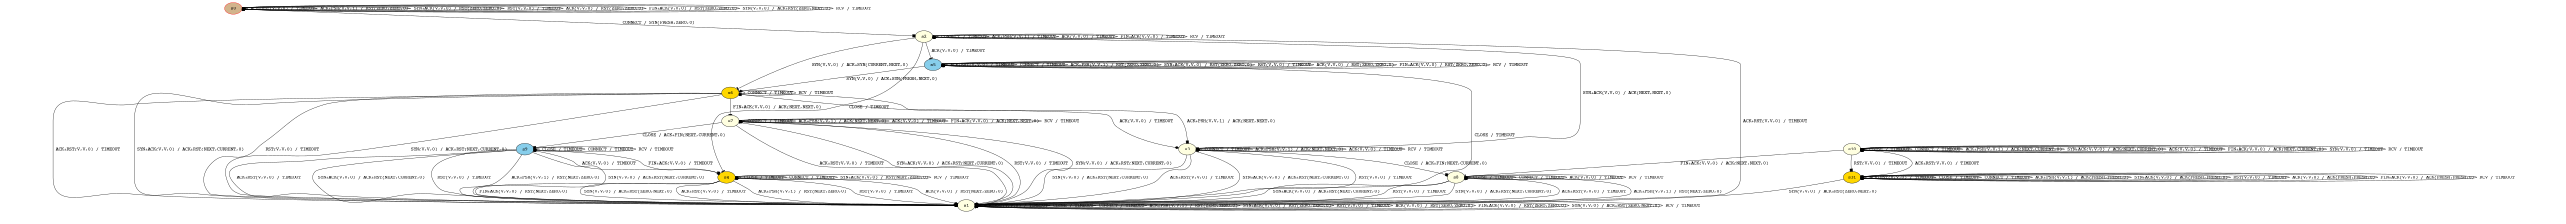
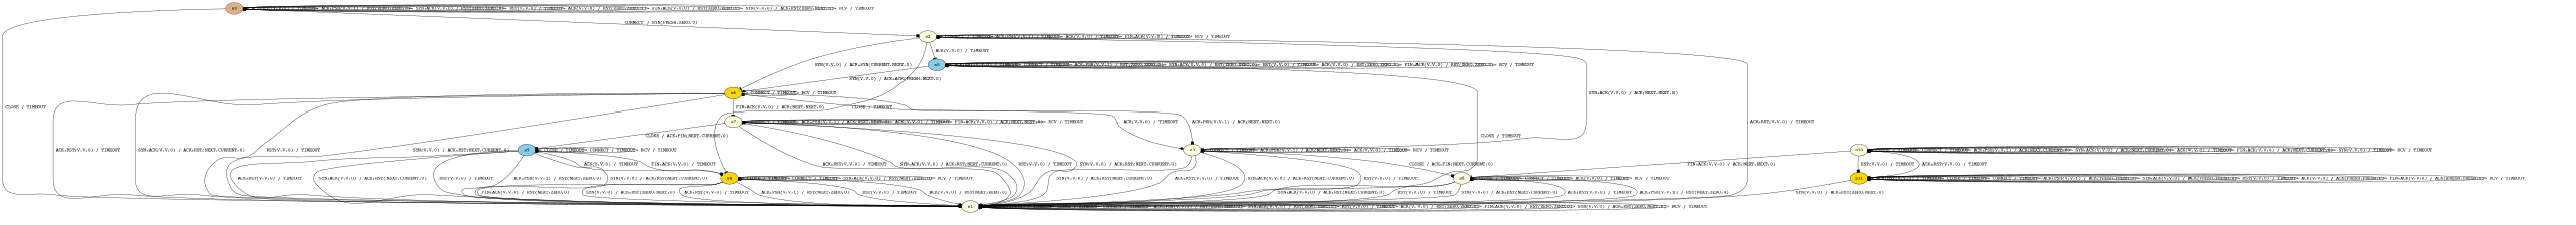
  digraph {
    fontname="Courier Prime"
    node [fillcolor=lightyellow fontname="Courier Prime" style=filled]
    edge [arrowhead=diamond fontname="Courier Prime"]
    n1 [color=red fillcolor=tan label=s0]
    n2 [label=s1]
    n3 [label=s2]
    n4 [label=s3]
    n5 [fillcolor=gold label=s4]
    n6 [fillcolor=skyblue label=s5]
    n7 [fillcolor=gold label=s6]
    n8 [label=s8]
    n9 [label=s7]
    n10 [fillcolor=skyblue label=s9]
    n11 [label=s10]
    n12 [fillcolor=gold label=s31]
    n1 -> n1 [label=" ACK+RST(V,V,0) / TIMEOUT "]
    n1 -> n1 [arrowhead=tee label=" ACK+PSH(V,V,1) / RST(ZERO,ZERO,0) "]
    n1 -> n1 [label=" SYN+ACK(V,V,0) / RST(ZERO,ZERO,0) "]
    n1 -> n1 [arrowhead=tee label=" RST(V,V,0) / TIMEOUT "]
    n1 -> n1 [arrowhead=box label=" ACK(V,V,0) / RST(ZERO,ZERO,0) "]
    n1 -> n1 [label=" FIN+ACK(V,V,0) / RST(ZERO,ZERO,0) "]
    n1 -> n1 [arrowhead=tee label=" SYN(V,V,0) / ACK+RST(ZERO,NEXT,0) "]
    n1 -> n1 [arrowhead=box label=" RCV / TIMEOUT "]
+   n1 -> n2 [label=" CLOSE / TIMEOUT "]
    n1 -> n3 [arrowhead=box label=" CONNECT / SYN(FRESH,ZERO,0) "]
    n2 -> n2 [arrowhead=tee label=" ACK+RST(V,V,0) / TIMEOUT "]
    n2 -> n2 [label=" CLOSE / TIMEOUT "]
    n2 -> n2 [label=" CONNECT / TIMEOUT "]
    n2 -> n2 [label=" ACK+PSH(V,V,1) / RST(ZERO,ZERO,0) "]
    n2 -> n2 [arrowhead=tee label=" SYN+ACK(V,V,0) / RST(ZERO,ZERO,0) "]
    n2 -> n2 [arrowhead=box label=" RST(V,V,0) / TIMEOUT "]
    n2 -> n2 [label=" ACK(V,V,0) / RST(ZERO,ZERO,0) "]
    n2 -> n2 [label=" FIN+ACK(V,V,0) / RST(ZERO,ZERO,0) "]
    n2 -> n2 [arrowhead=tee label=" SYN(V,V,0) / ACK+RST(ZERO,NEXT,0) "]
    n2 -> n2 [arrowhead=box label=" RCV / TIMEOUT "]
    n3 -> n2 [label=" ACK+RST(V,V,0) / TIMEOUT "]
    n3 -> n3 [arrowhead=tee label=" CONNECT / TIMEOUT "]
    n3 -> n3 [label=" ACK+PSH(V,V,1) / TIMEOUT "]
    n3 -> n3 [label=" ACK(V,V,0) / TIMEOUT "]
    n3 -> n3 [arrowhead=box label=" FIN+ACK(V,V,0) / TIMEOUT "]
    n3 -> n3 [label=" RCV / TIMEOUT "]
    n3 -> n4 [arrowhead=box label=" SYN+ACK(V,V,0) / ACK(NEXT,NEXT,0) "]
    n3 -> n5 [arrowhead=tee label=" CLOSE / TIMEOUT "]
    n3 -> n6 [arrowhead=tee label=" ACK(V,V,0) / TIMEOUT "]
    n3 -> n7 [arrowhead=tee label=" SYN(V,V,0) / ACK+SYN(CURRENT,NEXT,0) "]
    n4 -> n2 [label=" ACK+RST(V,V,0) / TIMEOUT "]
    n4 -> n2 [arrowhead=box label=" SYN+ACK(V,V,0) / ACK+RST(NEXT,CURRENT,0) "]
    n4 -> n2 [arrowhead=tee label=" RST(V,V,0) / TIMEOUT "]
    n4 -> n2 [label=" SYN(V,V,0) / ACK+RST(NEXT,CURRENT,0) "]
    n4 -> n4 [label=" CONNECT / TIMEOUT "]
    n4 -> n4 [label=" ACK+PSH(V,V,1) / ACK(NEXT,NEXT,0) "]
    n4 -> n4 [label=" ACK(V,V,0) / TIMEOUT "]
    n4 -> n4 [arrowhead=box label=" RCV / TIMEOUT "]
    n4 -> n8 [arrowhead=box label=" CLOSE / ACK+FIN(NEXT,CURRENT,0) "]
    n5 -> n2 [label=" ACK+RST(V,V,0) / TIMEOUT "]
    n5 -> n2 [label=" ACK+PSH(V,V,1) / RST(NEXT,ZERO,0) "]
    n5 -> n2 [label=" RST(V,V,0) / TIMEOUT "]
    n5 -> n2 [label=" ACK(V,V,0) / RST(NEXT,ZERO,0) "]
    n5 -> n2 [arrowhead=box label=" FIN+ACK(V,V,0) / RST(NEXT,ZERO,0) "]
    n5 -> n2 [label=" SYN(V,V,0) / ACK+RST(ZERO,NEXT,0) "]
    n5 -> n5 [arrowhead=box label=" CLOSE / TIMEOUT "]
    n5 -> n5 [label=" CONNECT / TIMEOUT "]
    n5 -> n5 [arrowhead=tee label=" SYN+ACK(V,V,0) / RST(NEXT,ZERO,0) "]
    n5 -> n5 [label=" RCV / TIMEOUT "]
    n6 -> n2 [arrowhead=tee label=" CLOSE / TIMEOUT "]
    n6 -> n6 [label=" ACK+RST(V,V,0) / TIMEOUT "]
    n6 -> n6 [arrowhead=tee label=" CONNECT / TIMEOUT "]
    n6 -> n6 [label=" ACK+PSH(V,V,1) / RST(ZERO,ZERO,0) "]
    n6 -> n6 [label=" SYN+ACK(V,V,0) / RST(ZERO,ZERO,0) "]
    n6 -> n6 [label=" RST(V,V,0) / TIMEOUT "]
    n6 -> n6 [arrowhead=box label=" ACK(V,V,0) / RST(ZERO,ZERO,0) "]
    n6 -> n6 [arrowhead=box label=" FIN+ACK(V,V,0) / RST(ZERO,ZERO,0) "]
    n6 -> n6 [arrowhead=box label=" RCV / TIMEOUT "]
-   n6 -> n7 [label=" SYN(V,V,0) / ACK+SYN(FRESH,NEXT,0) "]
+   n6 -> n7 [label=" SYN(V,V,0) / ACK+ACK(FRESH,NEXT,0) "]
    n7 -> n2 [arrowhead=tee label=" ACK+RST(V,V,0) / TIMEOUT "]
    n7 -> n2 [arrowhead=tee label=" SYN+ACK(V,V,0) / ACK+RST(NEXT,CURRENT,0) "]
    n7 -> n2 [label=" RST(V,V,0) / TIMEOUT "]
    n7 -> n2 [arrowhead=tee label=" SYN(V,V,0) / ACK+RST(NEXT,CURRENT,0) "]
    n7 -> n4 [arrowhead=box label=" ACK+PSH(V,V,1) / ACK(NEXT,NEXT,0) "]
    n7 -> n4 [label=" ACK(V,V,0) / TIMEOUT "]
    n7 -> n7 [arrowhead=tee label=" CONNECT / TIMEOUT "]
    n7 -> n7 [arrowhead=box label=" RCV / TIMEOUT "]
    n7 -> n9 [arrowhead=tee label=" FIN+ACK(V,V,0) / ACK(NEXT,NEXT,0) "]
    n8 -> n2 [arrowhead=box label=" ACK+RST(V,V,0) / TIMEOUT "]
    n8 -> n2 [arrowhead=tee label=" ACK+PSH(V,V,1) / RST(NEXT,ZERO,0) "]
    n8 -> n2 [label=" SYN+ACK(V,V,0) / ACK+RST(NEXT,CURRENT,0) "]
    n8 -> n2 [arrowhead=box label=" RST(V,V,0) / TIMEOUT "]
    n8 -> n2 [label=" SYN(V,V,0) / ACK+RST(NEXT,CURRENT,0) "]
    n8 -> n8 [label=" CLOSE / TIMEOUT "]
    n8 -> n8 [arrowhead=box label=" CONNECT / TIMEOUT "]
    n8 -> n8 [arrowhead=box label=" ACK(V,V,0) / TIMEOUT "]
    n8 -> n8 [arrowhead=tee label=" RCV / TIMEOUT "]
    n9 -> n2 [arrowhead=tee label=" ACK+RST(V,V,0) / TIMEOUT "]
    n9 -> n2 [label=" SYN+ACK(V,V,0) / ACK+RST(NEXT,CURRENT,0) "]
    n9 -> n2 [arrowhead=box label=" RST(V,V,0) / TIMEOUT "]
    n9 -> n2 [arrowhead=tee label=" SYN(V,V,0) / ACK+RST(NEXT,CURRENT,0) "]
    n9 -> n9 [arrowhead=box label=" CONNECT / TIMEOUT "]
    n9 -> n9 [arrowhead=box label=" ACK+PSH(V,V,1) / ACK(NEXT,NEXT,0) "]
    n9 -> n9 [label=" ACK(V,V,0) / TIMEOUT "]
    n9 -> n9 [arrowhead=tee label=" FIN+ACK(V,V,0) / ACK(NEXT,NEXT,0) "]
    n9 -> n9 [label=" RCV / TIMEOUT "]
    n9 -> n10 [arrowhead=box label=" CLOSE / ACK+FIN(NEXT,CURRENT,0) "]
    n10 -> n2 [arrowhead=box label=" ACK+RST(V,V,0) / TIMEOUT "]
    n10 -> n2 [label=" ACK+PSH(V,V,1) / RST(NEXT,ZERO,0) "]
    n10 -> n2 [arrowhead=tee label=" SYN+ACK(V,V,0) / ACK+RST(NEXT,CURRENT,0) "]
    n10 -> n2 [label=" RST(V,V,0) / TIMEOUT "]
    n10 -> n2 [label=" SYN(V,V,0) / ACK+RST(NEXT,CURRENT,0) "]
    n10 -> n5 [arrowhead=box label=" ACK(V,V,0) / TIMEOUT "]
    n10 -> n5 [arrowhead=tee label=" FIN+ACK(V,V,0) / TIMEOUT "]
    n10 -> n10 [label=" CLOSE / TIMEOUT "]
    n10 -> n10 [arrowhead=tee label=" CONNECT / TIMEOUT "]
    n10 -> n10 [arrowhead=box label=" RCV / TIMEOUT "]
    n11 -> n8 [arrowhead=tee label=" FIN+ACK(V,V,0) / ACK(NEXT,NEXT,0) "]
    n11 -> n11 [label=" CLOSE / TIMEOUT "]
    n11 -> n11 [arrowhead=box label=" CONNECT / TIMEOUT "]
    n11 -> n11 [arrowhead=box label=" ACK+PSH(V,V,1) / ACK(NEXT,CURRENT,0) "]
    n11 -> n11 [arrowhead=box label=" SYN+ACK(V,V,0) / ACK(NEXT,CURRENT,0) "]
    n11 -> n11 [arrowhead=box label=" ACK(V,V,0) / TIMEOUT "]
    n11 -> n11 [arrowhead=tee label=" FIN+ACK(V,V,0) / ACK(NEXT,CURRENT,0) "]
    n11 -> n11 [arrowhead=box label=" SYN(V,V,0) / TIMEOUT "]
    n11 -> n11 [label=" RCV / TIMEOUT "]
    n11 -> n12 [arrowhead=box label=" ACK+RST(V,V,0) / TIMEOUT "]
    n11 -> n12 [arrowhead=box label=" RST(V,V,0) / TIMEOUT "]
    n12 -> n2 [arrowhead=box label=" SYN(V,V,0) / ACK+RST(ZERO,NEXT,0) "]
    n12 -> n12 [arrowhead=box label=" ACK+RST(V,V,0) / TIMEOUT "]
    n12 -> n12 [arrowhead=tee label=" CLOSE / TIMEOUT "]
    n12 -> n12 [arrowhead=tee label=" CONNECT / TIMEOUT "]
    n12 -> n12 [arrowhead=tee label=" ACK+PSH(V,V,1) / ACK(FRESH,FRESH,0) "]
    n12 -> n12 [label=" SYN+ACK(V,V,0) / ACK(FRESH,FRESH,0) "]
    n12 -> n12 [arrowhead=tee label=" RST(V,V,0) / TIMEOUT "]
    n12 -> n12 [label=" ACK(V,V,0) / ACK(FRESH,FRESH,0) "]
    n12 -> n12 [label=" FIN+ACK(V,V,0) / ACK(FRESH,FRESH,0) "]
    n12 -> n12 [arrowhead=box label=" RCV / TIMEOUT "]
  }
